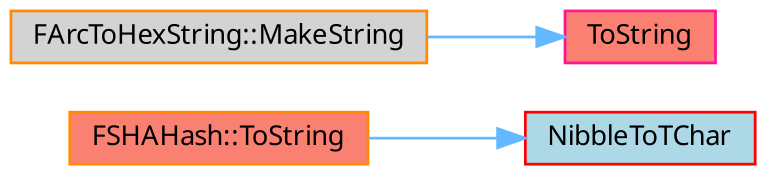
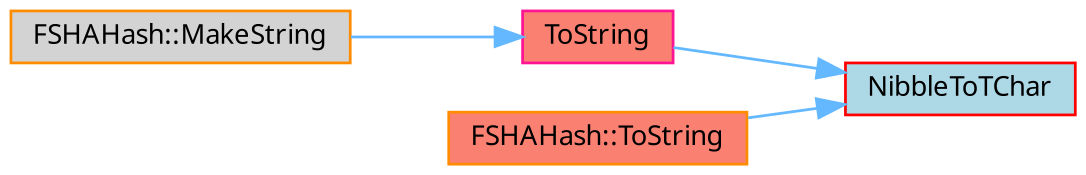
  digraph {
    fontname="Noto Sans"
    rankdir=RL
    node [color=darkorange fillcolor=salmon fontname="Noto Sans" fontsize=10 shape=box style=filled]
    edge [color=steelblue1 dir=back fontname="Noto Sans" fontsize=10 labelfontname=Helvetica labelfontsize=10 style=solid]
    n1 [color=red fillcolor=lightblue fontcolor=black height=0.2 label=NibbleToTChar width=0.4]
    n2 [color=deeppink height=0.2 label=ToString width=0.4]
    n3 [height=0.2 label="FSHAHash::ToString" width=0.4]
-   n4 [fillcolor=lightgrey height=0.2 label="FArcToHexString::MakeString" width=0.4]
+   n4 [fillcolor=lightgrey height=0.2 label="FSHAHash::MakeString" width=0.4]
+   n1 -> n2
    n1 -> n3
    n2 -> n4
  }
